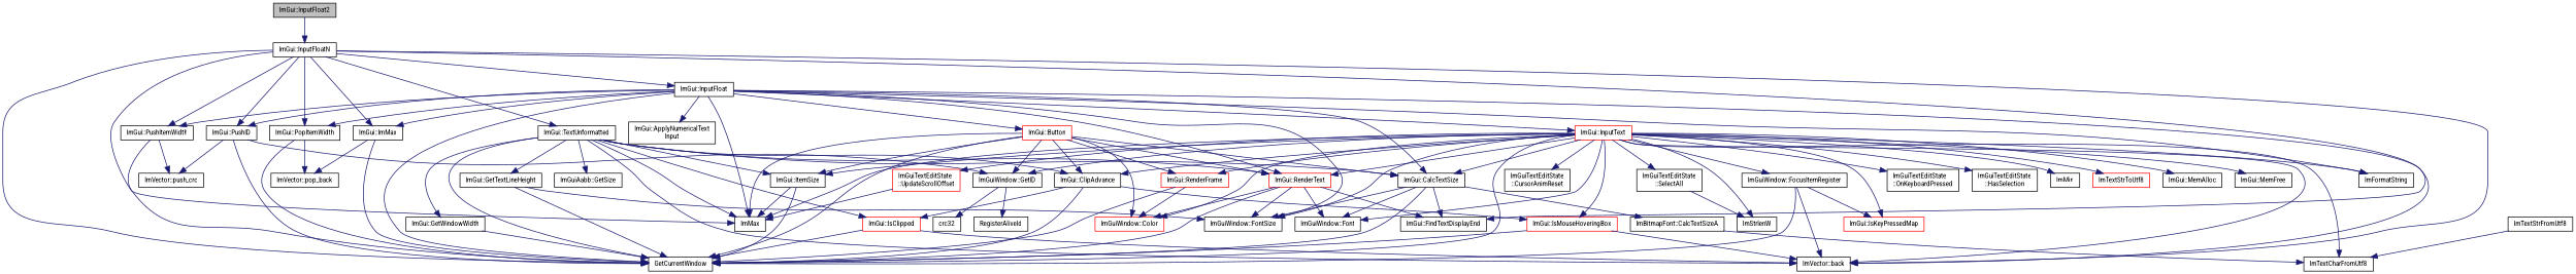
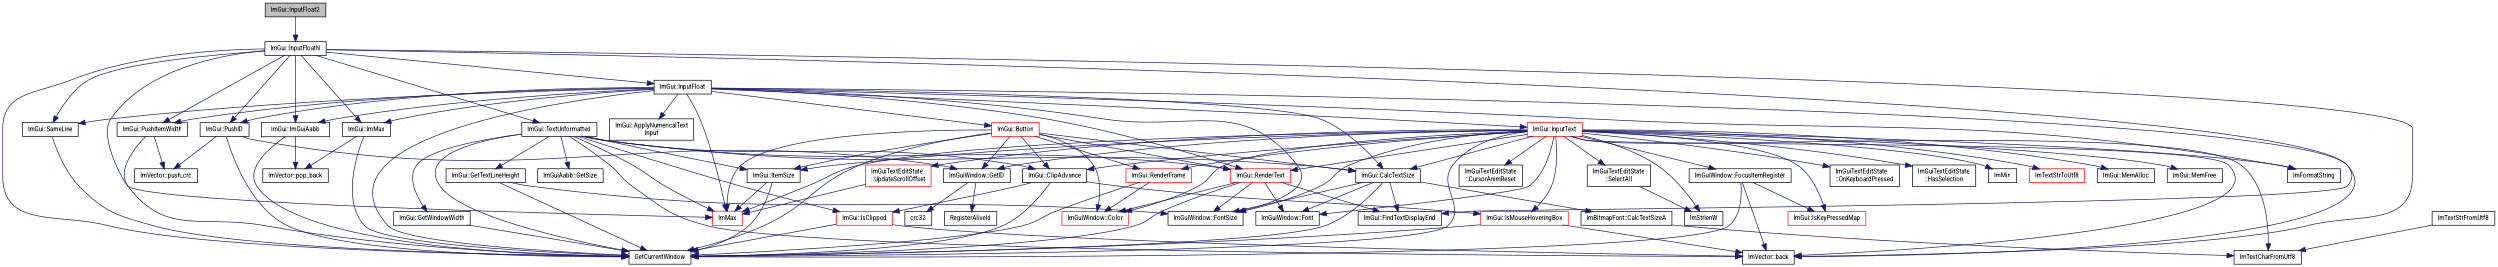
  digraph {
    fontname="Roboto Condensed"
    rankdir=TB
    node [color=black fillcolor=white fontname="Roboto Condensed" fontsize=10 shape=record style=filled]
    edge [color=midnightblue fontname="Roboto Condensed" fontsize=10 labelfontname=Helvetica labelfontsize=10 style=solid]
    n1 [fillcolor=grey75 fontcolor=black height=0.2 label="ImGui::InputFloat2" width=0.4]
    n2 [height=0.2 label="ImGui::InputFloatN" width=0.4]
    n3 [height=0.2 label=GetCurrentWindow width=0.4]
    n4 [height=0.2 label="ImVector::back" width=0.4]
-   n5 [height=0.2 label=ImMax width=0.4]
+   n5 [color=red height=0.2 label=ImMax width=0.4]
    n6 [height=0.2 label="ImGui::PushID" width=0.4]
    n7 [height=0.2 label="ImGui::PushItemWidth" width=0.4]
-   n8 [height=0.2 label="ImGui::PopItemWidth" width=0.4]
+   n8 [height=0.2 label="ImGui::ImGuiAabb" width=0.4]
    n9 [height=0.2 label="ImGui::InputFloat" width=0.4]
    n10 [height=0.2 label="ImGui::FindTextDisplayEnd" width=0.4]
+   n11 [height=0.2 label="ImGui::SameLine" width=0.4]
    n12 [height=0.2 label="ImGui::ImMax" width=0.4]
    n13 [height=0.2 label="ImGui::TextUnformatted" width=0.4]
    n14 [height=0.2 label="ImVector::push_crc" width=0.4]
    n15 [height=0.2 label="ImGuiWindow::GetID" width=0.4]
    n16 [height=0.2 label="ImVector::pop_back" width=0.4]
    n17 [height=0.2 label="ImGui::CalcTextSize" width=0.4]
    n18 [height=0.2 label="ImGuiWindow::FontSize" width=0.4]
    n19 [height=0.2 label=ImFormatString width=0.4]
    n20 [color=red height=0.2 label="ImGui::InputText" width=0.4]
    n21 [color=red height=0.2 label="ImGui::RenderText" width=0.4]
    n22 [height=0.2 label="ImGui::ApplyNumericalText\lInput" width=0.4]
    n23 [color=red height=0.2 label="ImGui::Button" width=0.4]
    n24 [height=0.2 label="ImGui::ItemSize" width=0.4]
    n25 [height=0.2 label="ImGui::ClipAdvance" width=0.4]
    n26 [color=red height=0.2 label="ImGui::IsClipped" width=0.4]
    n27 [height=0.2 label="ImGui::GetTextLineHeight" width=0.4]
    n28 [height=0.2 label="ImGui::GetWindowWidth" width=0.4]
    n29 [height=0.2 label="ImGuiAabb::GetSize" width=0.4]
    n30 [height=0.2 label=crc32 width=0.4]
    n31 [height=0.2 label=RegisterAliveId width=0.4]
    n32 [height=0.2 label="ImGuiWindow::Font" width=0.4]
    n33 [height=0.2 label="ImBitmapFont::CalcTextSizeA" width=0.4]
    n34 [height=0.2 label=ImTextCharFromUtf8 width=0.4]
    n35 [color=red height=0.2 label="ImGui::IsMouseHoveringBox" width=0.4]
    n36 [height=0.2 label="ImGuiWindow::FocusItemRegister" width=0.4]
    n37 [color=red height=0.2 label="ImGui::IsKeyPressedMap" width=0.4]
    n38 [height=0.2 label="ImGuiTextEditState\l::CursorAnimReset" width=0.4]
    n39 [color=red height=0.2 label="ImGuiTextEditState\l::UpdateScrollOffset" width=0.4]
    n40 [height=0.2 label="ImGuiTextEditState\l::SelectAll" width=0.4]
    n41 [height=0.2 label=ImStrlenW width=0.4]
    n42 [height=0.2 label="ImGuiTextEditState\l::OnKeyboardPressed" width=0.4]
    n43 [height=0.2 label="ImGuiTextEditState\l::HasSelection" width=0.4]
    n44 [height=0.2 label=ImMin width=0.4]
    n45 [color=red height=0.2 label=ImTextStrToUtf8 width=0.4]
    n46 [height=0.2 label="ImGui::MemAlloc" width=0.4]
    n47 [height=0.2 label="ImGui::MemFree" width=0.4]
    n48 [color=red height=0.2 label="ImGui::RenderFrame" width=0.4]
    n49 [color=red height=0.2 label="ImGuiWindow::Color" width=0.4]
    n50 [height=0.2 label=ImTextStrFromUtf8 width=0.4]
    n1 -> n2
    n2 -> n3
    n2 -> n4
    n2 -> n5
    n2 -> n6
    n2 -> n7
    n2 -> n8
    n2 -> n9
    n2 -> n10
+   n2 -> n11
    n2 -> n12
    n2 -> n13
    n6 -> n3
    n6 -> n14
    n6 -> n15
    n7 -> n3
    n7 -> n14
    n8 -> n3
    n8 -> n16
    n9 -> n3
    n9 -> n4
    n9 -> n5
    n9 -> n6
    n9 -> n7
    n9 -> n8
+   n9 -> n11
    n9 -> n12
    n9 -> n17
    n9 -> n18
    n9 -> n19
    n9 -> n20
    n9 -> n21
    n9 -> n22
    n9 -> n23
+   n11 -> n3
    n12 -> n3
    n12 -> n16
    n13 -> n3
    n13 -> n4
    n13 -> n5
    n13 -> n17
    n13 -> n21
    n13 -> n24
    n13 -> n25
    n13 -> n26
    n13 -> n27
    n13 -> n28
    n13 -> n29
    n15 -> n30
    n15 -> n31
    n17 -> n3
    n17 -> n10
    n17 -> n18
    n17 -> n32
    n17 -> n33
    n20 -> n3
    n20 -> n4
    n20 -> n5
    n20 -> n15
    n20 -> n17
    n20 -> n18
    n20 -> n19
    n20 -> n21
    n20 -> n24
    n20 -> n25
    n20 -> n32
    n20 -> n34
    n20 -> n35
    n20 -> n36
    n20 -> n37
    n20 -> n38
    n20 -> n39
    n20 -> n40
    n20 -> n41
    n20 -> n42
    n20 -> n43
    n20 -> n44
    n20 -> n45
    n20 -> n46
    n20 -> n47
    n20 -> n48
    n20 -> n49
    n21 -> n3
    n21 -> n10
    n21 -> n18
    n21 -> n32
    n21 -> n49
    n23 -> n3
    n23 -> n5
    n23 -> n15
    n23 -> n17
    n23 -> n21
    n23 -> n24
    n23 -> n25
    n23 -> n48
    n23 -> n49
    n24 -> n3
    n24 -> n5
    n25 -> n3
    n25 -> n26
    n25 -> n35
    n26 -> n3
    n26 -> n4
    n27 -> n3
    n27 -> n18
    n28 -> n3
    n33 -> n34
    n35 -> n3
    n35 -> n4
    n36 -> n3
    n36 -> n4
    n36 -> n37
    n39 -> n5
    n40 -> n41
    n48 -> n3
    n48 -> n49
    n50 -> n34
  }
